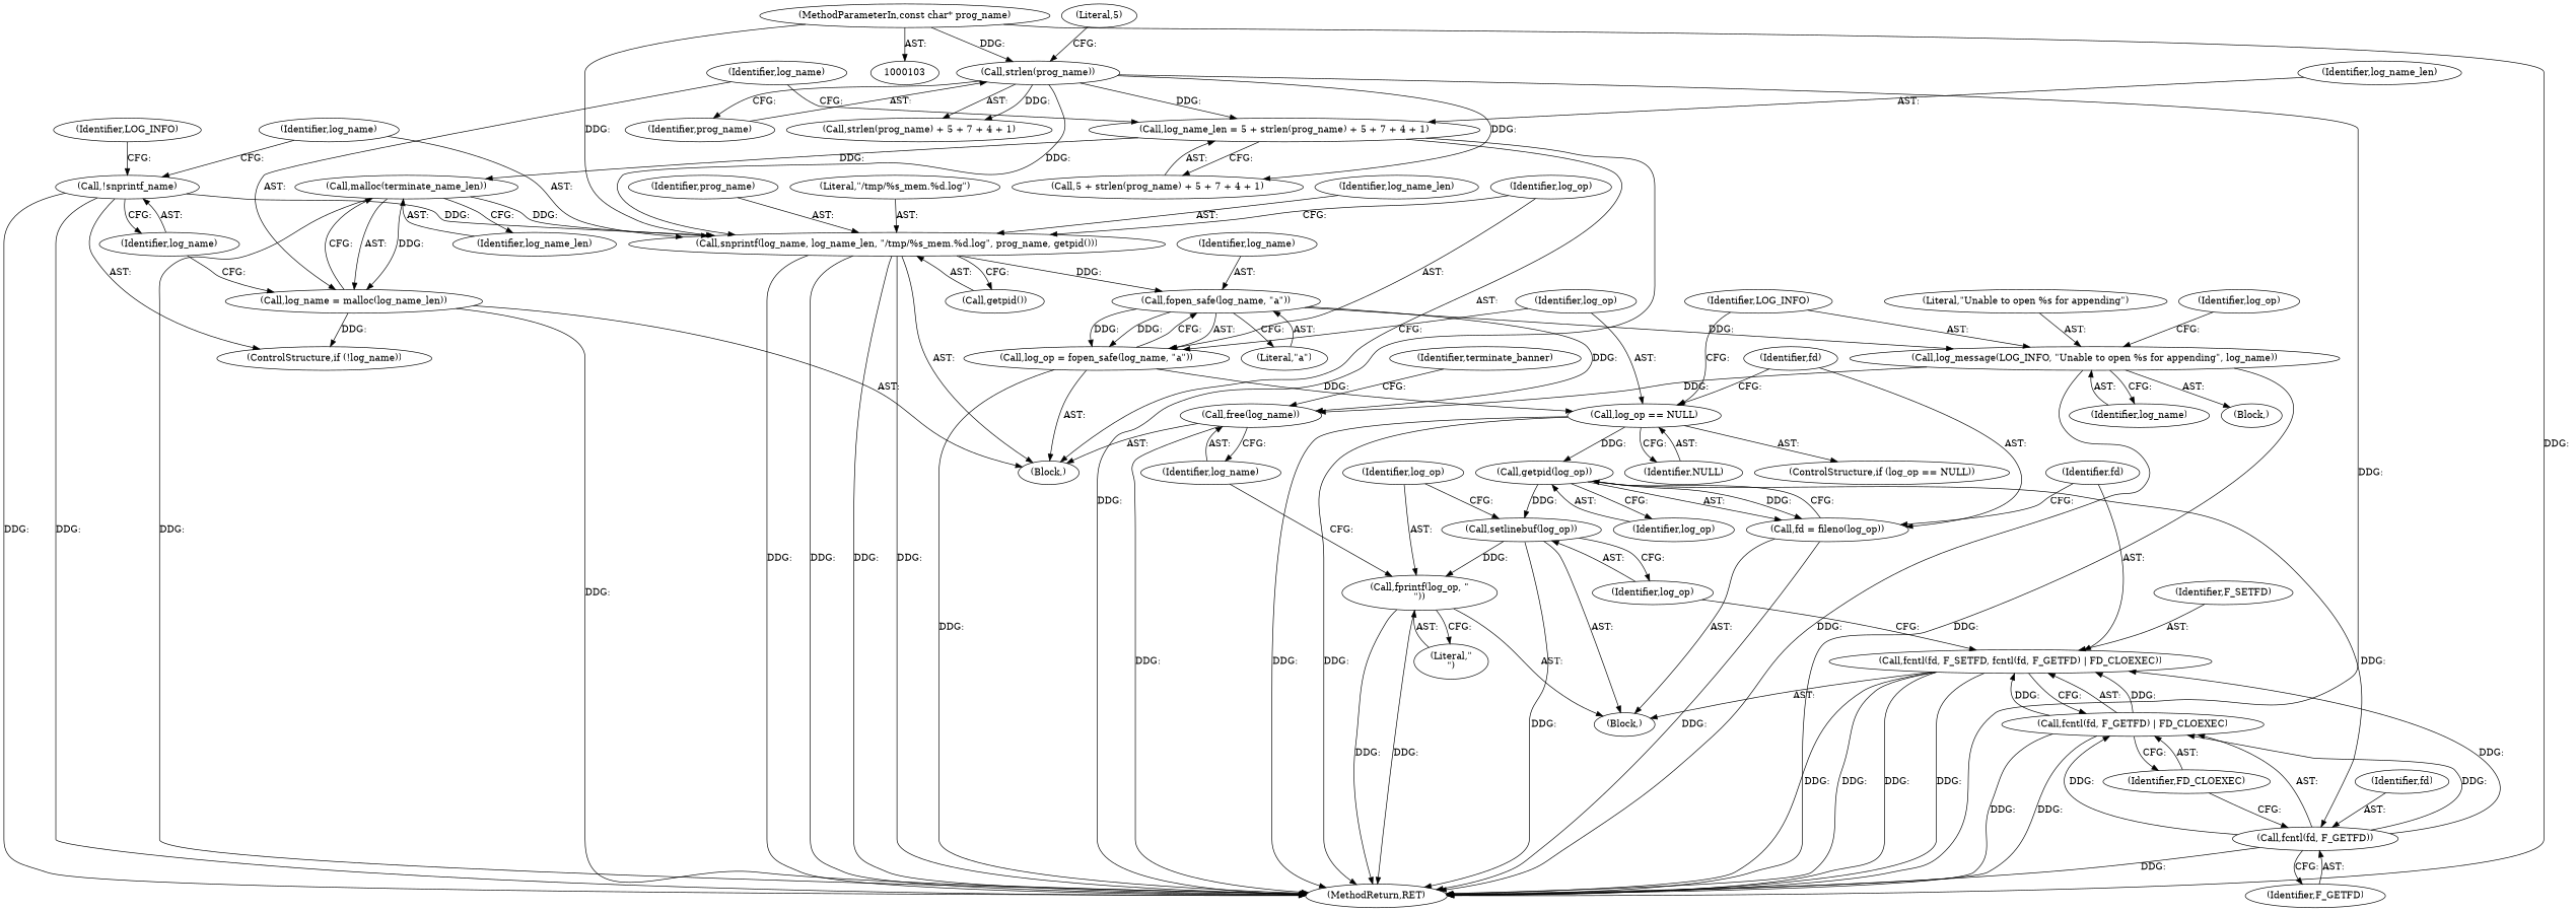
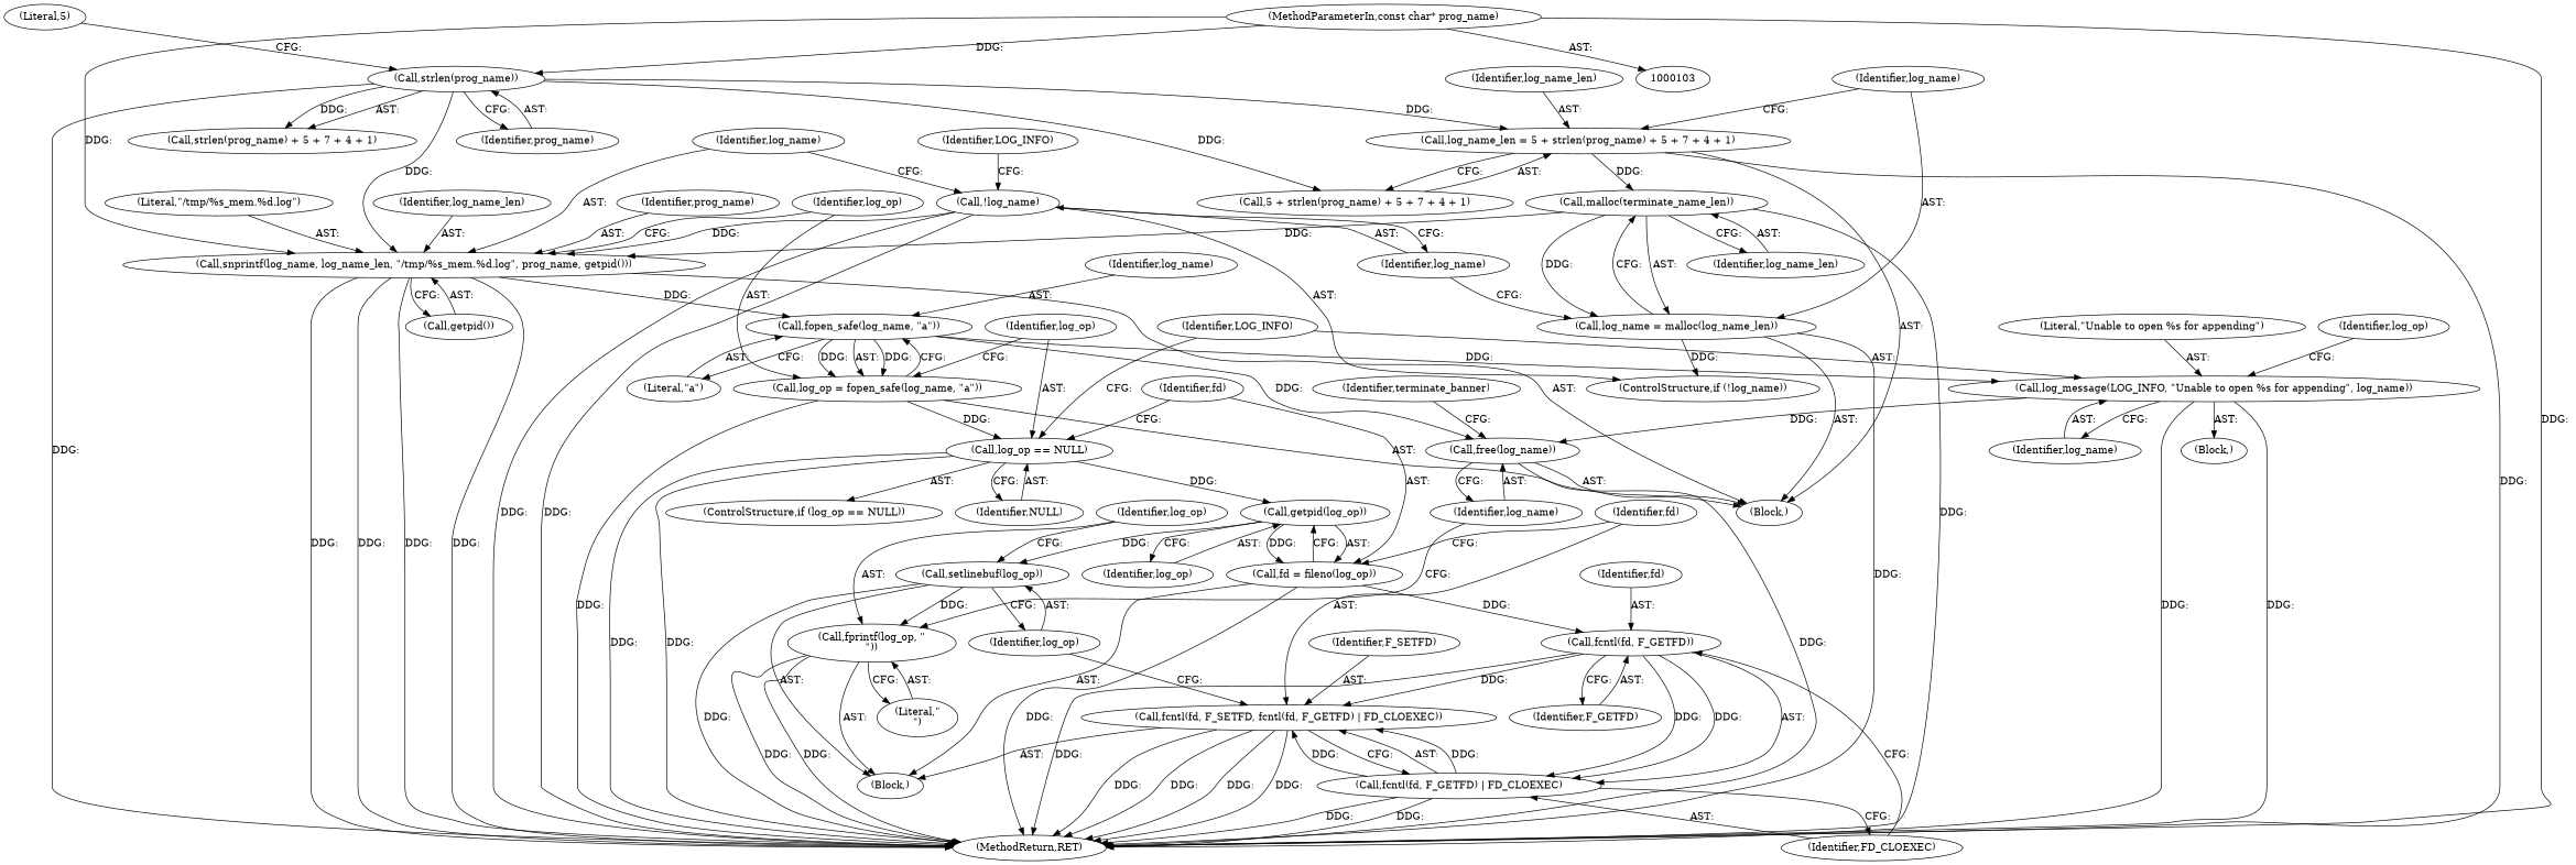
  digraph {
    n1 [label="(Call,log_name_len = 5 + strlen(prog_name) + 5 + 7 + 4 + 1)"]
    n2 [label="(Call,malloc(terminate_name_len))"]
    n3 [label="(Call,5 + strlen(prog_name) + 5 + 7 + 4 + 1)"]
    n4 [label="(MethodReturn,RET)"]
    n5 [label="(Block,)"]
    n6 [label="(Call,snprintf(log_name, log_name_len, \"/tmp/%s_mem.%d.log\", prog_name, getpid()))"]
    n7 [label="(Call,log_name = malloc(log_name_len))"]
    n8 [label="(Identifier,log_name_len)"]
    n9 [label="(Call,strlen(prog_name))"]
    n10 [label="(Identifier,prog_name)"]
    n11 [label="(Call,strlen(prog_name) + 5 + 7 + 4 + 1)"]
    n12 [label="(Call,fopen_safe(log_name, \"a\"))"]
    n13 [label="(Call,getpid())"]
    n14 [label="(MethodParameterIn,const char* prog_name)"]
    1000103
    n16 [label="(ControlStructure,if (!log_name))"]
-   n17 [label="(Call,!snprintf_name)"]
+   n17 [label="(Call,!log_name)"]
    n18 [label="(Identifier,log_name)"]
    n19 [label="(Call,log_op = fopen_safe(log_name, \"a\"))"]
    n20 [label="(Call,log_message(LOG_INFO, \"Unable to open %s for appending\", log_name))"]
    n21 [label="(Call,free(log_name))"]
    n22 [label="(Literal,\"a\")"]
    n23 [label="(Call,log_op == NULL)"]
    n24 [label="(Identifier,log_name)"]
    n25 [label="(Block,)"]
    n26 [label="(Identifier,log_name)"]
    n27 [label="(Call,getpid(log_op))"]
    n28 [label="(ControlStructure,if (log_op == NULL))"]
    n29 [label="(Identifier,NULL)"]
    n30 [label="(Call,fd = fileno(log_op))"]
    n31 [label="(Call,setlinebuf(log_op))"]
    n32 [label="(Identifier,log_op)"]
    n33 [label="(Call,fcntl(fd, F_GETFD))"]
    n34 [label="(Block,)"]
    n35 [label="(Call,fprintf(log_op, \"\n\"))"]
    n36 [label="(Identifier,log_op)"]
    n37 [label="(Call,fcntl(fd, F_SETFD, fcntl(fd, F_GETFD) | FD_CLOEXEC))"]
    n38 [label="(Call,fcntl(fd, F_GETFD) | FD_CLOEXEC)"]
    n39 [label="(Identifier,F_GETFD)"]
    n40 [label="(Identifier,FD_CLOEXEC)"]
    n41 [label="(Literal,\"\n\")"]
    n42 [label="(Identifier,log_name_len)"]
    n43 [label="(Identifier,LOG_INFO)"]
    n44 [label="(Identifier,log_name)"]
    n45 [label="(Identifier,log_op)"]
    n46 [label="(Identifier,terminate_banner)"]
    n47 [label="(Identifier,prog_name)"]
    n48 [label="(Identifier,F_SETFD)"]
    n49 [label="(Identifier,log_op)"]
    n50 [label="(Identifier,log_op)"]
    n51 [label="(Identifier,log_name)"]
    n52 [label="(Literal,\"Unable to open %s for appending\")"]
    n53 [label="(Literal,5)"]
    n54 [label="(Identifier,fd)"]
    n55 [label="(Literal,\"/tmp/%s_mem.%d.log\")"]
    n56 [label="(Identifier,log_name)"]
    n57 [label="(Identifier,fd)"]
    n58 [label="(Identifier,fd)"]
    n59 [label="(Identifier,log_op)"]
    n60 [label="(Identifier,LOG_INFO)"]
    n61 [label="(Identifier,log_name_len)"]
    n1 -> n2 [label="DDG: "]
    n1 -> n3 [label="CFG: "]
    n1 -> n4 [label="DDG: "]
    n1 -> n5 [label="AST: "]
    n2 -> n4 [label="DDG: "]
    n2 -> n6 [label="DDG: "]
    n2 -> n7 [label="AST: "]
    n2 -> n7 [label="DDG: "]
    n2 -> n8 [label="CFG: "]
    n3 -> n1 [label="AST: "]
    n6 -> n4 [label="DDG: "]
    n6 -> n4 [label="DDG: "]
    n6 -> n4 [label="DDG: "]
    n6 -> n4 [label="DDG: "]
    n6 -> n5 [label="AST: "]
    n6 -> n12 [label="DDG: "]
    n6 -> n13 [label="CFG: "]
    n7 -> n2 [label="CFG: "]
    n7 -> n4 [label="DDG: "]
    n7 -> n5 [label="AST: "]
    n7 -> n16 [label="DDG: "]
    n8 -> n2 [label="AST: "]
    n9 -> n1 [label="DDG: "]
    n9 -> n3 [label="DDG: "]
    n9 -> n4 [label="DDG: "]
    n9 -> n6 [label="DDG: "]
    n9 -> n10 [label="CFG: "]
    n9 -> n11 [label="AST: "]
    n9 -> n11 [label="DDG: "]
    n10 -> n9 [label="AST: "]
    n12 -> n19 [label="AST: "]
    n12 -> n19 [label="DDG: "]
    n12 -> n19 [label="DDG: "]
    n12 -> n20 [label="DDG: "]
    n12 -> n21 [label="DDG: "]
    n12 -> n22 [label="CFG: "]
    n13 -> n6 [label="AST: "]
    n14 -> n4 [label="DDG: "]
    n14 -> n6 [label="DDG: "]
    n14 -> n9 [label="DDG: "]
    n14 -> 1000103 [label="AST: "]
    n17 -> n4 [label="DDG: "]
    n17 -> n4 [label="DDG: "]
    n17 -> n6 [label="DDG: "]
    n17 -> n16 [label="AST: "]
    n17 -> n18 [label="CFG: "]
    n18 -> n7 [label="CFG: "]
    n18 -> n17 [label="AST: "]
    n19 -> n4 [label="DDG: "]
    n19 -> n5 [label="AST: "]
    n19 -> n12 [label="CFG: "]
    n19 -> n23 [label="DDG: "]
    n20 -> n4 [label="DDG: "]
    n20 -> n4 [label="DDG: "]
    n20 -> n21 [label="DDG: "]
    n20 -> n24 [label="CFG: "]
    n20 -> n25 [label="AST: "]
    n21 -> n4 [label="DDG: "]
    n21 -> n5 [label="AST: "]
    n21 -> n26 [label="CFG: "]
    n22 -> n12 [label="AST: "]
    n23 -> n4 [label="DDG: "]
    n23 -> n4 [label="DDG: "]
    n23 -> n27 [label="DDG: "]
    n23 -> n28 [label="AST: "]
    n23 -> n29 [label="CFG: "]
    n24 -> n20 [label="AST: "]
    n26 -> n21 [label="AST: "]
    n26 -> n35 [label="CFG: "]
    n27 -> n30 [label="AST: "]
    n27 -> n30 [label="DDG: "]
    n27 -> n31 [label="DDG: "]
    n27 -> n32 [label="CFG: "]
    n29 -> n23 [label="AST: "]
    n30 -> n4 [label="DDG: "]
    n30 -> n27 [label="CFG: "]
-   n27 -> n33 [label="DDG: "]
+   n30 -> n33 [label="DDG: "]
    n30 -> n34 [label="AST: "]
    n31 -> n4 [label="DDG: "]
    n31 -> n34 [label="AST: "]
    n31 -> n35 [label="DDG: "]
    n31 -> n36 [label="CFG: "]
    n32 -> n27 [label="AST: "]
    n33 -> n4 [label="DDG: "]
    n33 -> n37 [label="DDG: "]
    n33 -> n38 [label="AST: "]
    n33 -> n38 [label="DDG: "]
    n33 -> n38 [label="DDG: "]
    n33 -> n39 [label="CFG: "]
    n35 -> n4 [label="DDG: "]
    n35 -> n4 [label="DDG: "]
    n35 -> n34 [label="AST: "]
    n35 -> n41 [label="CFG: "]
    n36 -> n31 [label="AST: "]
    n36 -> n37 [label="CFG: "]
    n37 -> n4 [label="DDG: "]
    n37 -> n4 [label="DDG: "]
    n37 -> n4 [label="DDG: "]
    n37 -> n4 [label="DDG: "]
    n37 -> n34 [label="AST: "]
    n37 -> n38 [label="CFG: "]
    n38 -> n4 [label="DDG: "]
    n38 -> n4 [label="DDG: "]
    n38 -> n37 [label="AST: "]
    n38 -> n37 [label="DDG: "]
    n38 -> n37 [label="DDG: "]
    n38 -> n40 [label="CFG: "]
    n39 -> n33 [label="AST: "]
    n40 -> n33 [label="CFG: "]
    n40 -> n38 [label="AST: "]
    n41 -> n35 [label="AST: "]
    n42 -> n1 [label="AST: "]
    n43 -> n17 [label="CFG: "]
    n44 -> n6 [label="AST: "]
    n44 -> n17 [label="CFG: "]
    n45 -> n31 [label="CFG: "]
    n45 -> n35 [label="AST: "]
    n46 -> n21 [label="CFG: "]
    n47 -> n6 [label="AST: "]
    n48 -> n37 [label="AST: "]
    n49 -> n19 [label="CFG: "]
    n49 -> n23 [label="AST: "]
    n50 -> n6 [label="CFG: "]
    n50 -> n19 [label="AST: "]
    n51 -> n12 [label="AST: "]
    n52 -> n20 [label="AST: "]
    n53 -> n9 [label="CFG: "]
    n54 -> n33 [label="AST: "]
    n55 -> n6 [label="AST: "]
    n56 -> n1 [label="CFG: "]
    n56 -> n7 [label="AST: "]
    n57 -> n23 [label="CFG: "]
    n57 -> n30 [label="AST: "]
    n58 -> n30 [label="CFG: "]
    n58 -> n37 [label="AST: "]
    n59 -> n20 [label="CFG: "]
    n60 -> n20 [label="AST: "]
    n60 -> n23 [label="CFG: "]
    n61 -> n6 [label="AST: "]
  }
